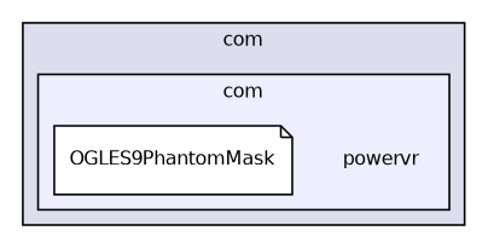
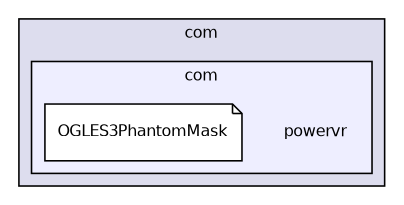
  digraph {
    compound=true
    node [fontname=Helvetica fontsize=10]
    n1 [label=powervr shape=plaintext]
-   n2 [color=black fillcolor=white label=OGLES9PhantomMask shape=note style=filled]
+   n2 [color=black fillcolor=white label=OGLES3PhantomMask shape=note style=filled]
    subgraph cluster_1 {
      bgcolor="#ddddee"
      fontname=Helvetica
      fontsize=10
      label=com
      pencolor=black
      subgraph cluster_2 {
        bgcolor="#eeeeff"
        fontname=Helvetica
        fontsize=10
        pencolor=black
        n1
        n2
      }
    }
  }
